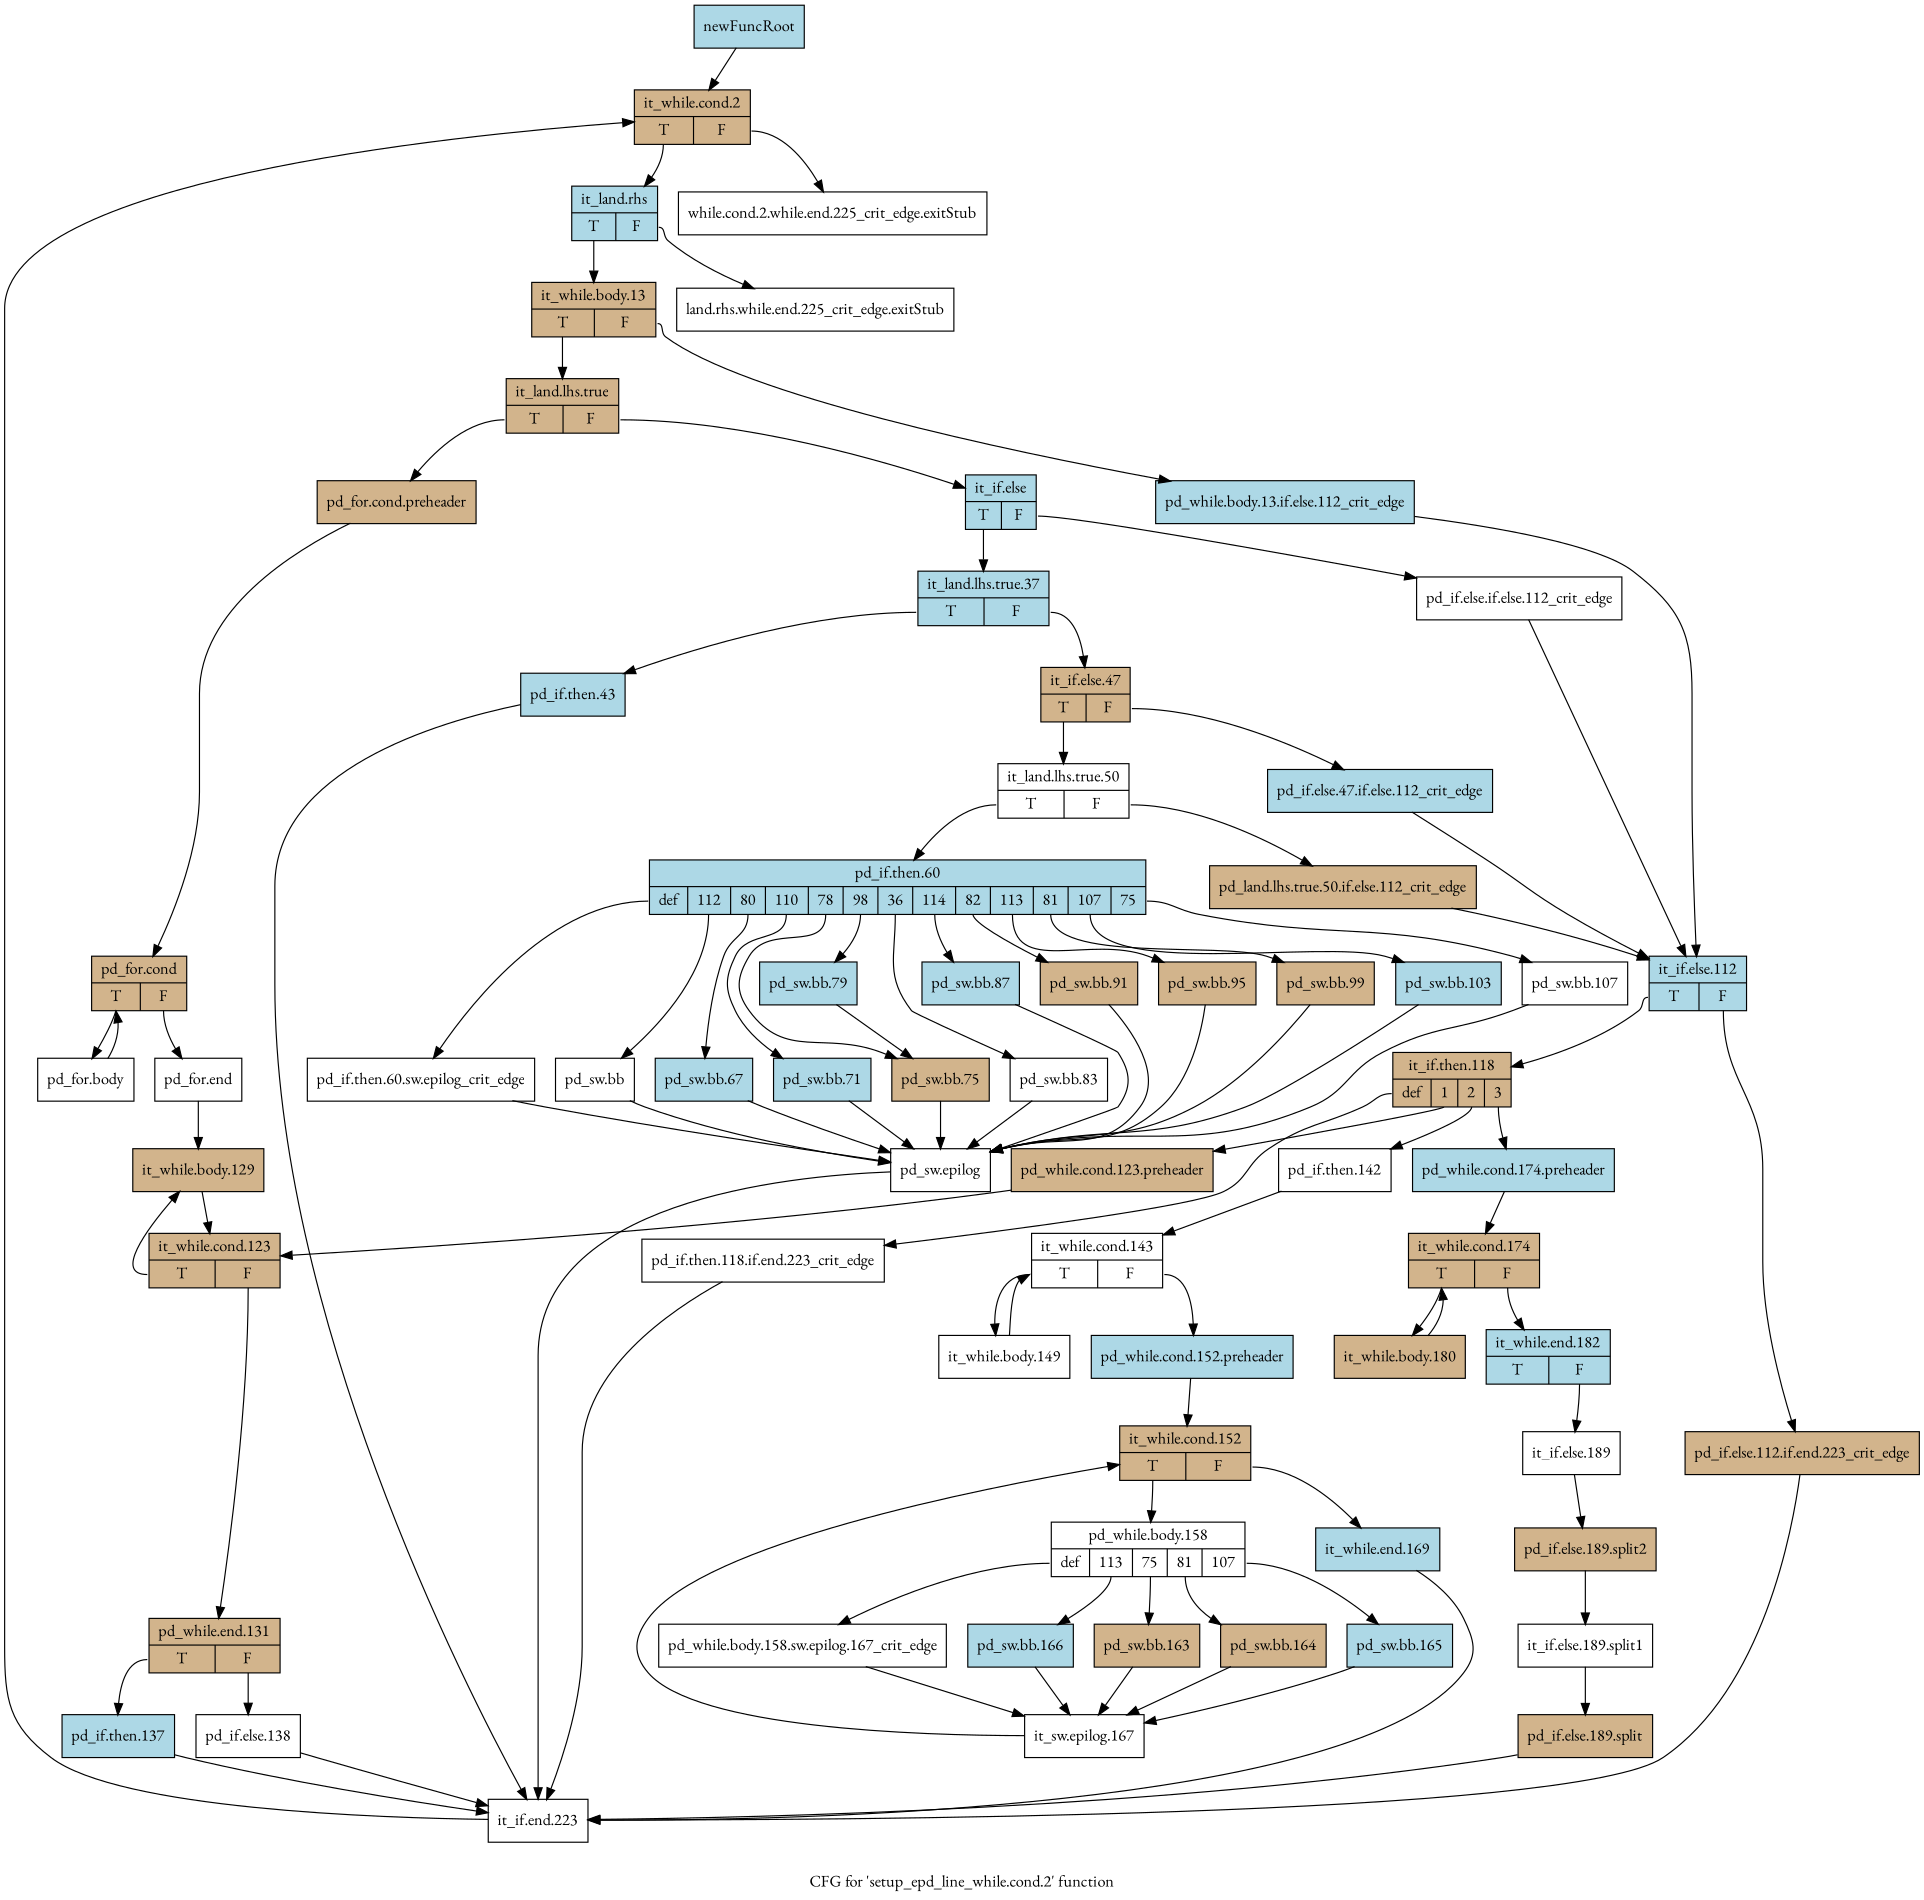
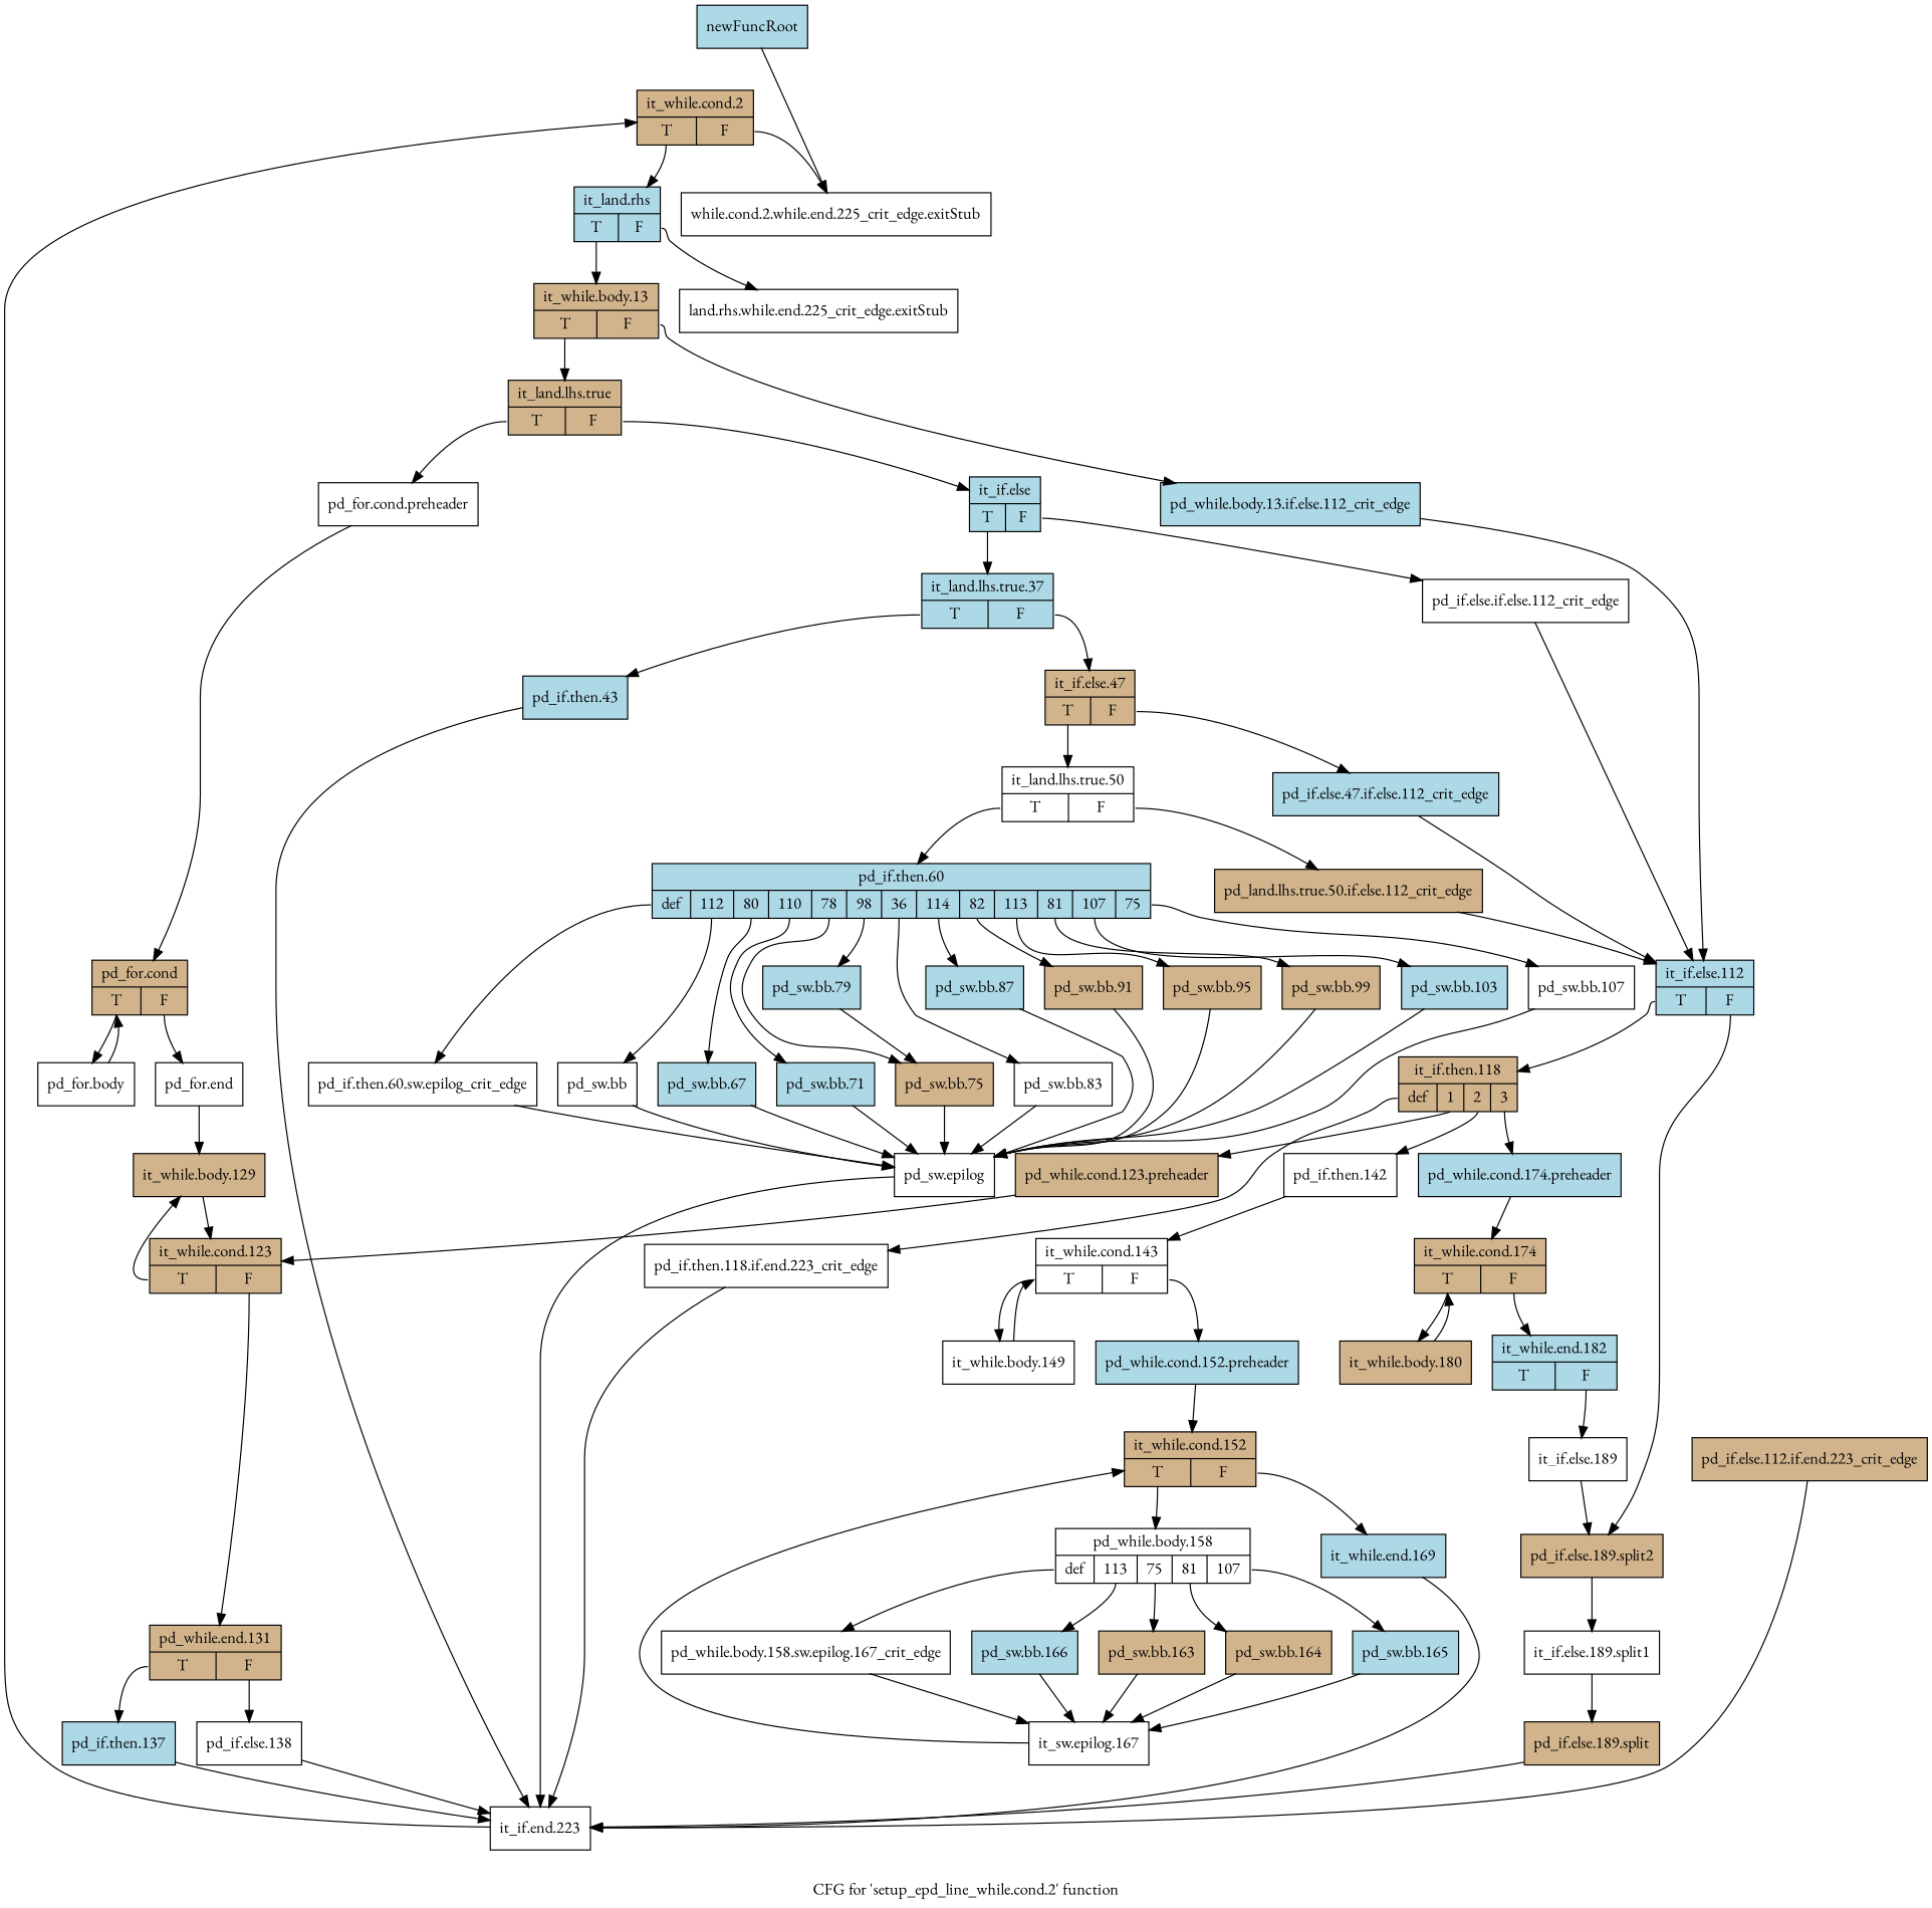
  digraph {
    fontname="EB Garamond"
    label="CFG for 'setup_epd_line_while.cond.2' function"
    node [fillcolor=tan fontname="EB Garamond" shape=record style=filled]
    edge [fontname="EB Garamond"]
    n1 [fillcolor=lightblue label="{newFuncRoot}"]
    n2 [label="{it_while.cond.2|{<s0>T|<s1>F}}"]
    n3 [fillcolor=white label="{while.cond.2.while.end.225_crit_edge.exitStub}"]
    n4 [fillcolor=lightblue label="{it_land.rhs|{<s0>T|<s1>F}}"]
    n5 [fillcolor=white label="{land.rhs.while.end.225_crit_edge.exitStub}"]
    n6 [label="{it_while.body.13|{<s0>T|<s1>F}}"]
    n7 [label="{it_land.lhs.true|{<s0>T|<s1>F}}"]
    n8 [fillcolor=lightblue label="{pd_while.body.13.if.else.112_crit_edge}"]
-   n9 [label="{pd_for.cond.preheader}"]
+   n9 [fillcolor=white label="{pd_for.cond.preheader}"]
    n10 [fillcolor=lightblue label="{it_if.else|{<s0>T|<s1>F}}"]
    n11 [fillcolor=lightblue label="{it_if.else.112|{<s0>T|<s1>F}}"]
    n12 [label="{pd_for.cond|{<s0>T|<s1>F}}"]
    n13 [fillcolor=lightblue label="{it_land.lhs.true.37|{<s0>T|<s1>F}}"]
    n14 [fillcolor=white label="{pd_if.else.if.else.112_crit_edge}"]
    n15 [label="{it_if.then.118|{<s0>def|<s1>1|<s2>2|<s3>3}}"]
    n16 [label="{pd_if.else.112.if.end.223_crit_edge}"]
    n17 [fillcolor=white label="{pd_if.then.118.if.end.223_crit_edge}"]
    n18 [label="{pd_while.cond.123.preheader}"]
    n19 [fillcolor=white label="{pd_if.then.142}"]
    n20 [fillcolor=lightblue label="{pd_while.cond.174.preheader}"]
    n21 [fillcolor=white label="{it_if.end.223}"]
    n22 [fillcolor=white label="{pd_for.body}"]
    n23 [fillcolor=white label="{pd_for.end}"]
    n24 [fillcolor=lightblue label="{pd_if.then.43}"]
    n25 [label="{it_if.else.47|{<s0>T|<s1>F}}"]
    n26 [fillcolor=white label="{it_land.lhs.true.50|{<s0>T|<s1>F}}"]
    n27 [fillcolor=lightblue label="{pd_if.else.47.if.else.112_crit_edge}"]
    n28 [fillcolor=lightblue label="{pd_if.then.60|{<s0>def|<s1>112|<s2>80|<s3>110|<s4>78|<s5>98|<s6>36|<s7>114|<s8>82|<s9>113|<s10>81|<s11>107|<s12>75}}"]
    n29 [label="{pd_land.lhs.true.50.if.else.112_crit_edge}"]
    n30 [fillcolor=white label="{pd_if.then.60.sw.epilog_crit_edge}"]
    n31 [fillcolor=white label="{pd_sw.bb}"]
    n32 [fillcolor=lightblue label="{pd_sw.bb.67}"]
    n33 [fillcolor=lightblue label="{pd_sw.bb.71}"]
    n34 [label="{pd_sw.bb.75}"]
    n35 [fillcolor=lightblue label="{pd_sw.bb.79}"]
    n36 [fillcolor=white label="{pd_sw.bb.83}"]
    n37 [fillcolor=lightblue label="{pd_sw.bb.87}"]
    n38 [label="{pd_sw.bb.91}"]
    n39 [label="{pd_sw.bb.95}"]
    n40 [label="{pd_sw.bb.99}"]
    n41 [fillcolor=lightblue label="{pd_sw.bb.103}"]
    n42 [fillcolor=white label="{pd_sw.bb.107}"]
    n43 [fillcolor=white label="{pd_sw.epilog}"]
    n44 [label="{it_while.cond.123|{<s0>T|<s1>F}}"]
    n45 [fillcolor=white label="{it_while.cond.143|{<s0>T|<s1>F}}"]
    n46 [label="{it_while.cond.174|{<s0>T|<s1>F}}"]
    n47 [label="{it_while.body.129}"]
    n48 [label="{pd_while.end.131|{<s0>T|<s1>F}}"]
    n49 [fillcolor=white label="{it_while.body.149}"]
    n50 [fillcolor=lightblue label="{pd_while.cond.152.preheader}"]
    n51 [label="{it_while.body.180}"]
    n52 [fillcolor=lightblue label="{it_while.end.182|{<s0>T|<s1>F}}"]
    n53 [fillcolor=white label="{it_if.else.189}"]
    n54 [label="{pd_if.else.189.split2}"]
    n55 [fillcolor=white label="{it_if.else.189.split1}"]
    n56 [label="{pd_if.else.189.split}"]
    n57 [label="{it_while.cond.152|{<s0>T|<s1>F}}"]
    n58 [fillcolor=white label="{pd_while.body.158|{<s0>def|<s1>113|<s2>75|<s3>81|<s4>107}}"]
    n59 [fillcolor=lightblue label="{it_while.end.169}"]
    n60 [fillcolor=white label="{pd_while.body.158.sw.epilog.167_crit_edge}"]
    n61 [fillcolor=lightblue label="{pd_sw.bb.166}"]
    n62 [label="{pd_sw.bb.163}"]
    n63 [label="{pd_sw.bb.164}"]
    n64 [fillcolor=lightblue label="{pd_sw.bb.165}"]
    n65 [fillcolor=white label="{it_sw.epilog.167}"]
    n66 [fillcolor=lightblue label="{pd_if.then.137}"]
    n67 [fillcolor=white label="{pd_if.else.138}"]
-   n1 -> n2
+   n1 -> n3
    n2 -> n3 [tailport=s1]
    n2 -> n4 [tailport=s0]
    n4 -> n5 [tailport=s1]
    n4 -> n6 [tailport=s0]
    n6 -> n7 [tailport=s0]
    n6 -> n8 [tailport=s1]
    n7 -> n9 [tailport=s0]
    n7 -> n10 [tailport=s1]
    n8 -> n11
    n9 -> n12
    n10 -> n13 [tailport=s0]
    n10 -> n14 [tailport=s1]
    n11 -> n15 [tailport=s0]
-   n11 -> n16 [tailport=s1]
+   n11 -> n54 [tailport=s1]
    n12 -> n22 [tailport=s0]
    n12 -> n23 [tailport=s1]
    n13 -> n24 [tailport=s0]
    n13 -> n25 [tailport=s1]
    n14 -> n11
    n15 -> n17 [tailport=s0]
    n15 -> n18 [tailport=s1]
    n15 -> n19 [tailport=s2]
    n15 -> n20 [tailport=s3]
    n16 -> n21
    n17 -> n21
    n18 -> n44
    n19 -> n45
    n20 -> n46
    n21 -> n2
    n22 -> n12
    n23 -> n47
    n24 -> n21
    n25 -> n26 [tailport=s0]
    n25 -> n27 [tailport=s1]
    n26 -> n28 [tailport=s0]
    n26 -> n29 [tailport=s1]
    n27 -> n11
    n28 -> n30 [tailport=s0]
    n28 -> n31 [tailport=s1]
    n28 -> n32 [tailport=s2]
    n28 -> n33 [tailport=s3]
    n28 -> n34 [tailport=s4]
    n28 -> n35 [tailport=s5]
    n28 -> n36 [tailport=s6]
    n28 -> n37 [tailport=s7]
    n28 -> n38 [tailport=s8]
    n28 -> n39 [tailport=s9]
    n28 -> n40 [tailport=s10]
    n28 -> n41 [tailport=s11]
    n28 -> n42 [tailport=s12]
    n29 -> n11
    n30 -> n43
    n31 -> n43
    n32 -> n43
    n33 -> n43
    n34 -> n43
    n35 -> n34
    n36 -> n43
    n37 -> n43
    n38 -> n43
    n39 -> n43
    n40 -> n43
    n41 -> n43
    n42 -> n43
    n43 -> n21
    n44 -> n47 [tailport=s0]
    n44 -> n48 [tailport=s1]
    n45 -> n49 [tailport=s0]
    n45 -> n50 [tailport=s1]
    n46 -> n51 [tailport=s0]
    n46 -> n52 [tailport=s1]
    n47 -> n44
    n48 -> n66 [tailport=s0]
    n48 -> n67 [tailport=s1]
    n49 -> n45
    n50 -> n57
    n51 -> n46
    n52 -> n53 [tailport=s1]
    n53 -> n54
    n54 -> n55
    n55 -> n56
    n56 -> n21
    n57 -> n58 [tailport=s0]
    n57 -> n59 [tailport=s1]
    n58 -> n60 [tailport=s0]
    n58 -> n61 [tailport=s1]
    n58 -> n62 [tailport=s2]
    n58 -> n63 [tailport=s3]
    n58 -> n64 [tailport=s4]
    n59 -> n21
    n60 -> n65
    n61 -> n65
    n62 -> n65
    n63 -> n65
    n64 -> n65
    n65 -> n57
    n66 -> n21
    n67 -> n21
  }
